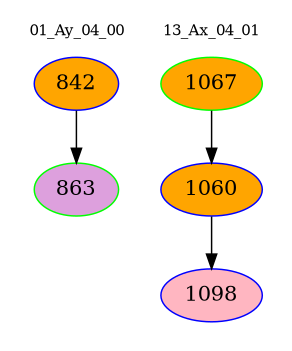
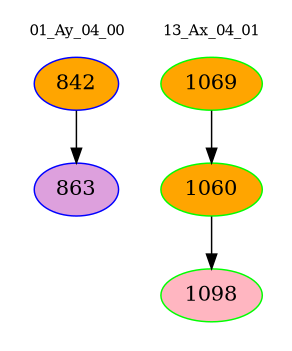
  digraph {
    node [color=green fillcolor=orange style=filled]
    edge [color=black]
    n1 [color=blue label=842]
-   n2 [fillcolor=plum label=863]
-   n3 [label=1067]
-   n4 [color=blue label=1060]
-   n5 [color=blue fillcolor=lightpink label=1098]
+   n2 [color=blue fillcolor=plum label=863]
+   n3 [label=1069]
+   n4 [label=1060]
+   n5 [fillcolor=lightpink label=1098]
    subgraph cluster_1 {
      color=white
      fontsize=10
      label="01_Ay_04_00"
      n1
      n2
    }
    subgraph cluster_2 {
      color=white
      fontsize=10
      label="13_Ax_04_01"
      n3
      n4
      n5
    }
    n1 -> n2
    n3 -> n4
    n4 -> n5
  }
